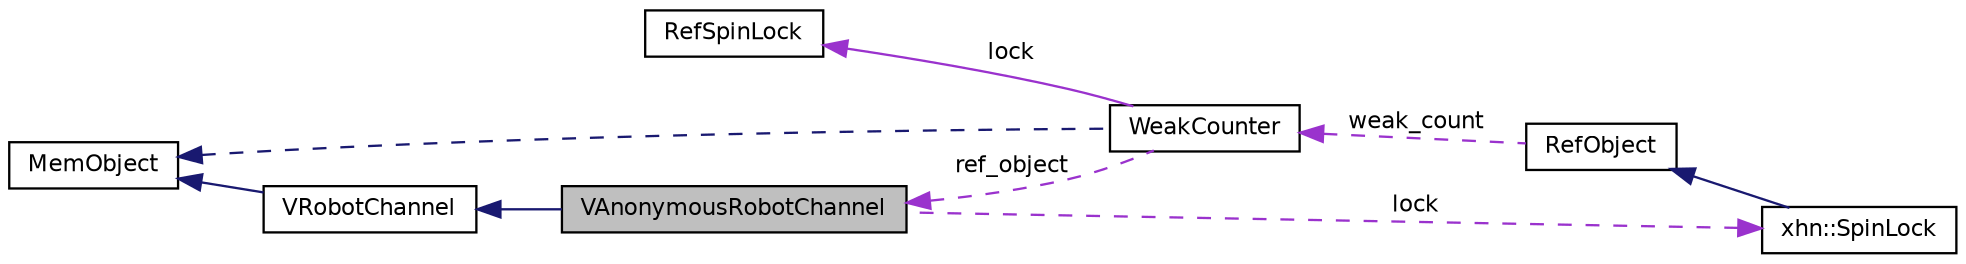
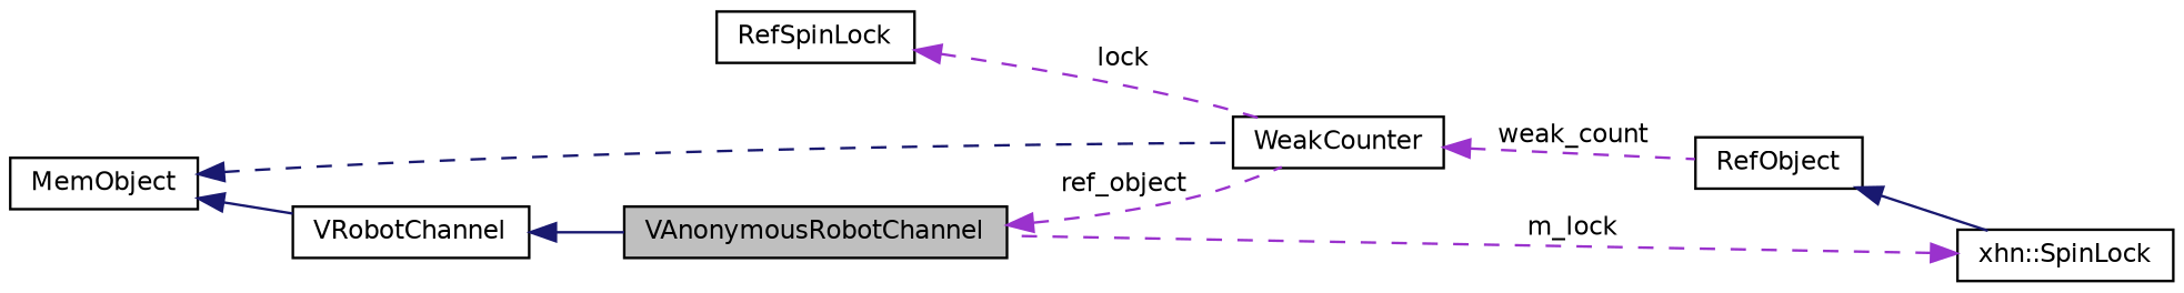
  digraph {
    rankdir=LR
    node [color=black fillcolor=white fontname=Helvetica fontsize=10 shape=record style=filled]
    edge [color=darkorchid3 dir=back fontname=Helvetica fontsize=10 labelfontname=Helvetica labelfontsize=10 style=dashed]
    n1 [fillcolor=grey75 fontcolor=black height=0.2 label=VAnonymousRobotChannel width=0.4]
    n2 [height=0.2 label=WeakCounter width=0.4]
    n3 [height=0.2 label=VRobotChannel width=0.4]
    n4 [height=0.2 label=MemObject width=0.4]
    n5 [height=0.2 label=RefObject width=0.4]
    n6 [height=0.2 label="xhn::SpinLock" width=0.4]
    n7 [height=0.2 label=RefSpinLock width=0.4]
    n1 -> n2 [label=" ref_object"]
    n2 -> n5 [label=" weak_count"]
    n3 -> n1 [color=midnightblue style=solid]
    n4 -> n2 [color=midnightblue]
    n4 -> n3 [color=midnightblue style=solid]
    n5 -> n6 [color=midnightblue style=solid]
-   n6 -> n1 [label=" lock"]
-   n7 -> n2 [label=" lock" style=solid]
+   n6 -> n1 [label=" m_lock"]
+   n7 -> n2 [label=" lock"]
  }
